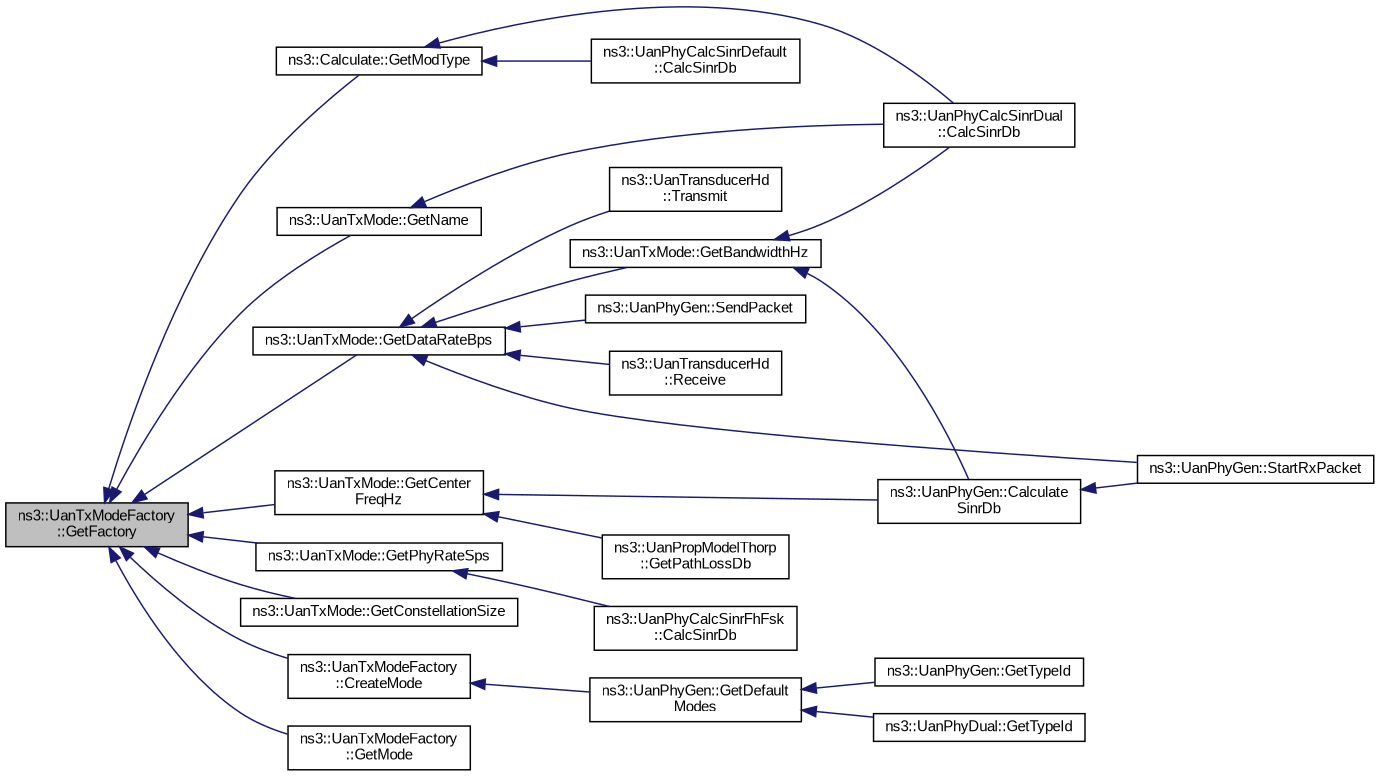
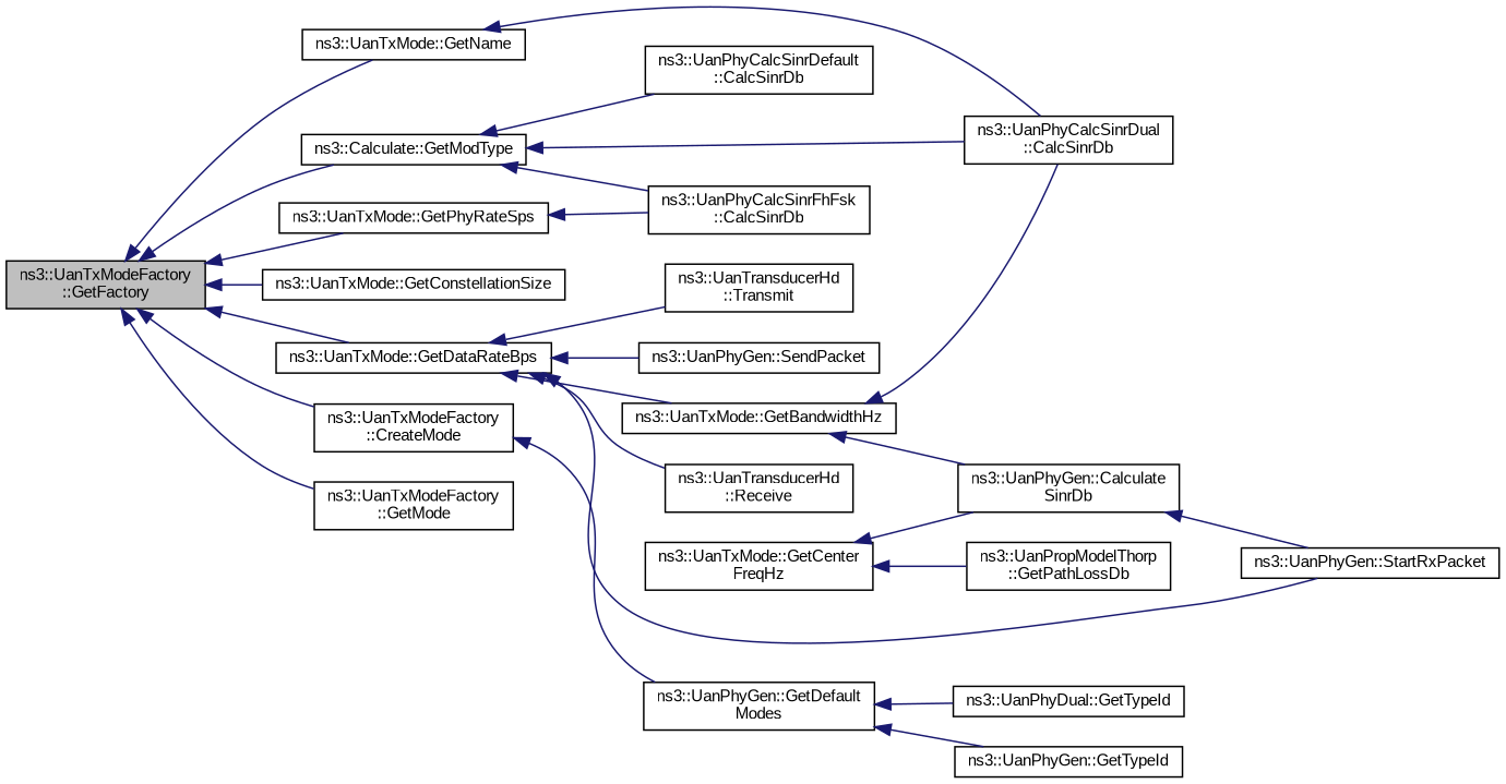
  digraph {
    fontname="Liberation Sans"
    rankdir=LR
    node [color=black fillcolor=white fontname="Liberation Sans" fontsize=10 shape=record style=filled]
    edge [color=midnightblue dir=back fontname="Liberation Sans" fontsize=10 labelfontname=Helvetica labelfontsize=10 style=solid]
    n1 [fillcolor=grey75 fontcolor=black height=0.2 label="ns3::UanTxModeFactory\l::GetFactory" width=0.4]
    n2 [height=0.2 label="ns3::Calculate::GetModType" width=0.4]
    n3 [height=0.2 label="ns3::UanTxMode::GetDataRateBps" width=0.4]
    n4 [height=0.2 label="ns3::UanTxMode::GetPhyRateSps" width=0.4]
    n5 [height=0.2 label="ns3::UanTxMode::GetCenter\lFreqHz" width=0.4]
    n6 [height=0.2 label="ns3::UanTxMode::GetConstellationSize" width=0.4]
    n7 [height=0.2 label="ns3::UanTxMode::GetName" width=0.4]
    n8 [height=0.2 label="ns3::UanTxModeFactory\l::CreateMode" width=0.4]
    n9 [height=0.2 label="ns3::UanTxModeFactory\l::GetMode" width=0.4]
    n10 [height=0.2 label="ns3::UanPhyCalcSinrDual\l::CalcSinrDb" width=0.4]
    n11 [height=0.2 label="ns3::UanPhyCalcSinrDefault\l::CalcSinrDb" width=0.4]
    n12 [height=0.2 label="ns3::UanPhyCalcSinrFhFsk\l::CalcSinrDb" width=0.4]
    n13 [height=0.2 label="ns3::UanTxMode::GetBandwidthHz" width=0.4]
    n14 [height=0.2 label="ns3::UanPhyGen::SendPacket" width=0.4]
    n15 [height=0.2 label="ns3::UanPhyGen::StartRxPacket" width=0.4]
    n16 [height=0.2 label="ns3::UanTransducerHd\l::Receive" width=0.4]
    n17 [height=0.2 label="ns3::UanTransducerHd\l::Transmit" width=0.4]
    n18 [height=0.2 label="ns3::UanPhyGen::Calculate\lSinrDb" width=0.4]
    n19 [height=0.2 label="ns3::UanPropModelThorp\l::GetPathLossDb" width=0.4]
    n20 [height=0.2 label="ns3::UanPhyGen::GetDefault\lModes" width=0.4]
    n21 [height=0.2 label="ns3::UanPhyDual::GetTypeId" width=0.4]
    n22 [height=0.2 label="ns3::UanPhyGen::GetTypeId" width=0.4]
    n1 -> n2
    n1 -> n3
    n1 -> n4
-   n1 -> n5
    n1 -> n6
    n1 -> n7
    n1 -> n8
    n1 -> n9
    n2 -> n10
    n2 -> n11
+   n2 -> n12
    n3 -> n13
    n3 -> n14
    n3 -> n15
    n3 -> n16
    n3 -> n17
    n4 -> n12
    n5 -> n18
    n5 -> n19
    n7 -> n10
    n8 -> n20
    n13 -> n10
    n13 -> n18
    n18 -> n15
    n20 -> n21
    n20 -> n22
  }
